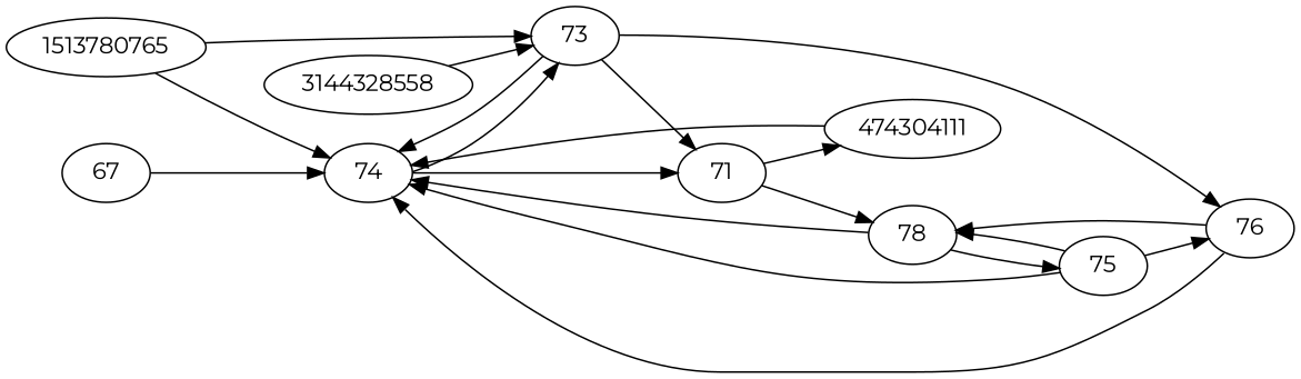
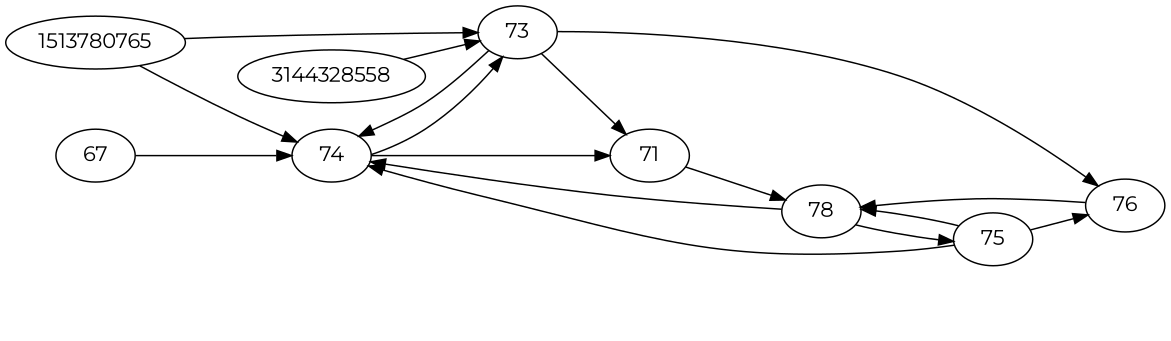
  strict digraph {
    fontname=Montserrat
    rankdir=LR
    node [fontname=Montserrat]
    edge [fontname=Montserrat]
    67
    74
    71
    73
    78
-   474304111
    75
    76
    3144328558
    1513780765
    67 -> 74
    74 -> 71
    74 -> 73
    71 -> 78
-   71 -> 474304111
    73 -> 74
    73 -> 71
    73 -> 76
    78 -> 74
    78 -> 75
-   474304111 -> 74
    75 -> 74
    75 -> 78
    75 -> 76
-   76 -> 74
    76 -> 78
    3144328558 -> 73
    1513780765 -> 74
    1513780765 -> 73
  }
